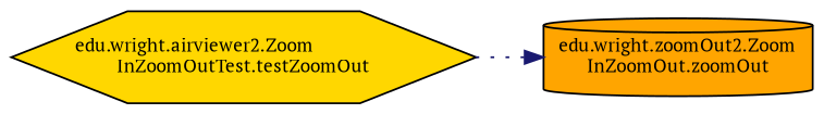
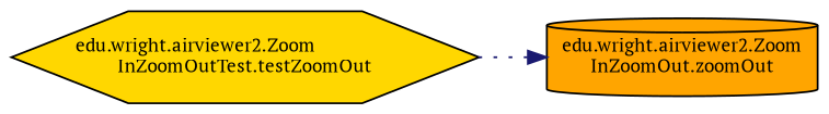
  digraph {
    rankdir=RL
    fontname="PT Serif"
    node [color=black fontname="PT Serif" fontsize=10 style=filled]
-   n1 [fillcolor=orange fontcolor=black height=0.2 label="edu.wright.zoomOut2.Zoom\lInZoomOut.zoomOut" shape=cylinder width=0.4]
+   n1 [fillcolor=orange fontcolor=black height=0.2 label="edu.wright.airviewer2.Zoom\lInZoomOut.zoomOut" shape=cylinder width=0.4]
    n2 [fillcolor=gold height=0.2 label="edu.wright.airviewer2.Zoom\lInZoomOutTest.testZoomOut" shape=hexagon width=0.4]
    n1 -> n2 [color=midnightblue dir=back fontname="PT Serif" fontsize=10 labelfontname=Helvetica labelfontsize=10 style=dotted]
  }
